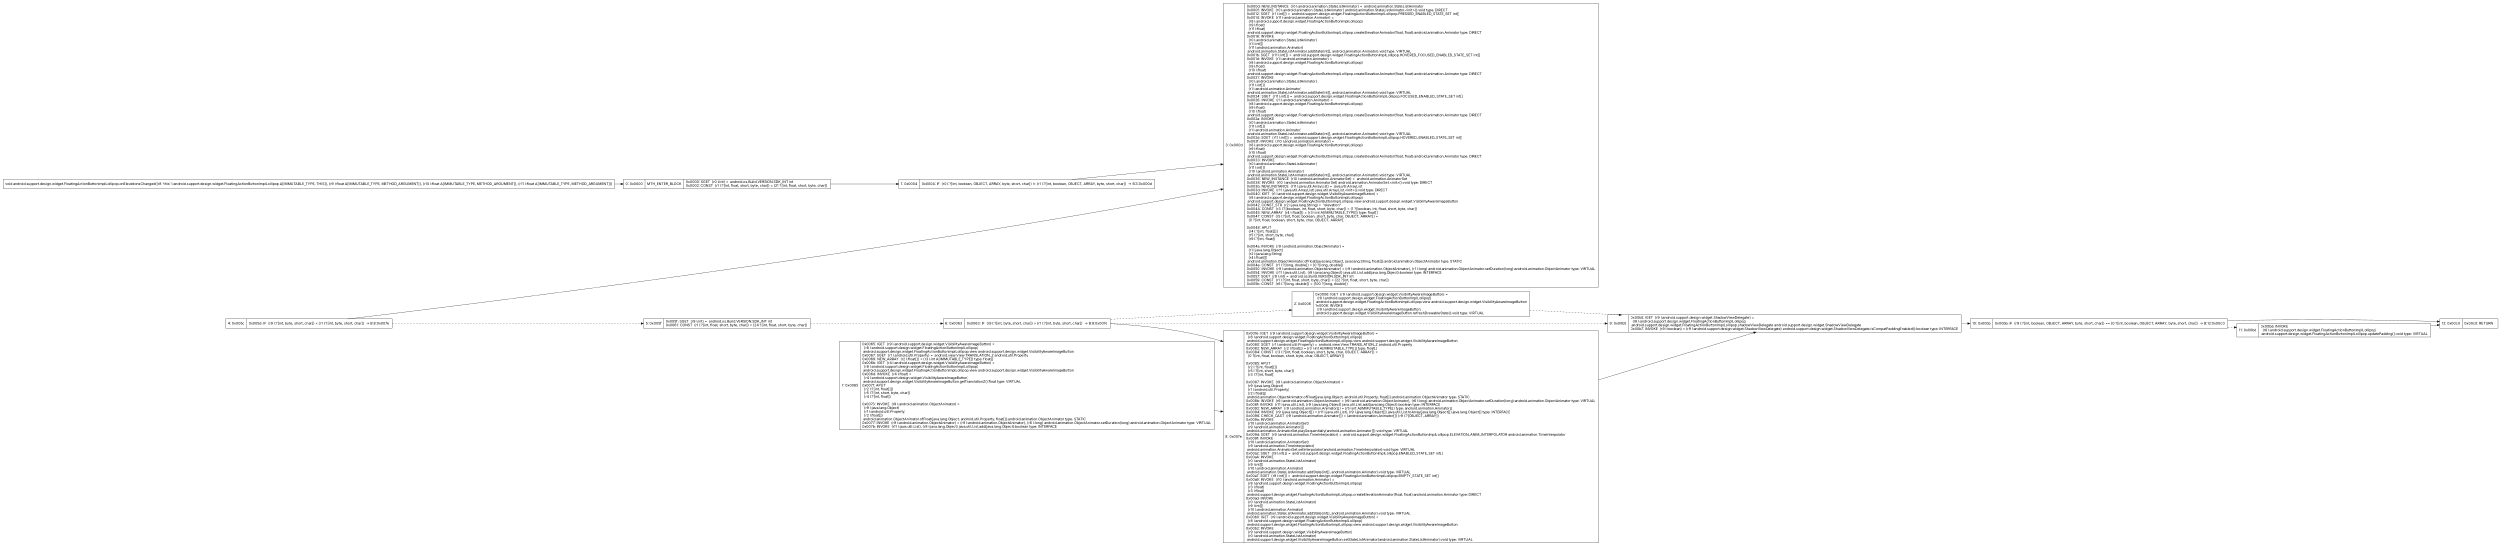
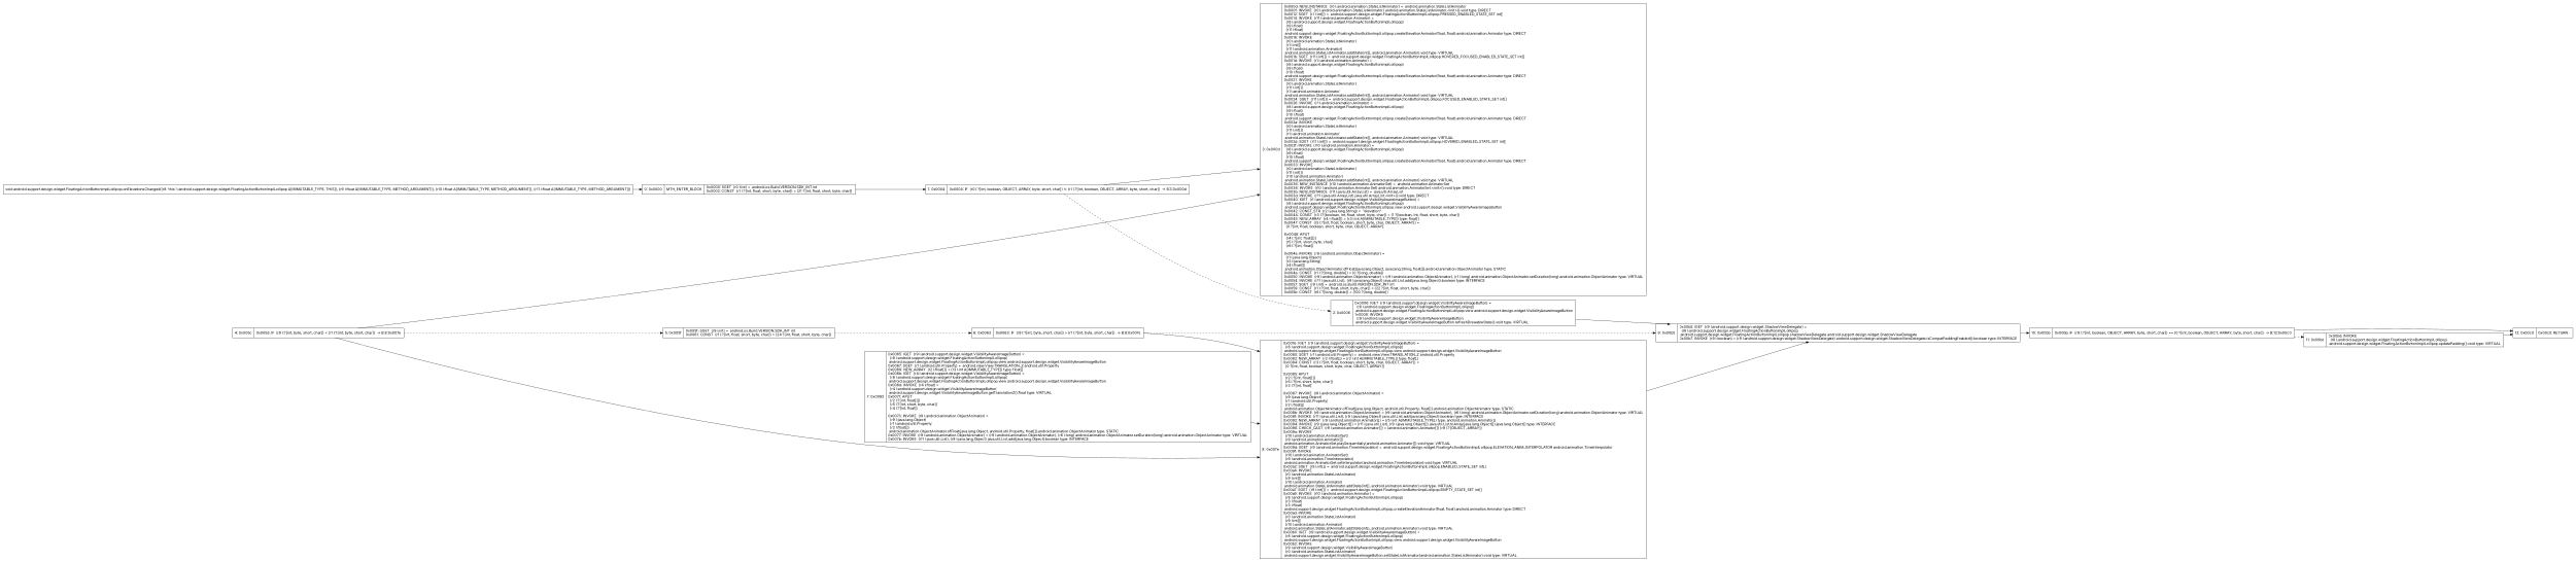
  digraph {
    fontname=Inter
    rankdir=LR
    node [fontname=Inter shape=record]
    edge [fontname=Inter]
    n1 [label="{0\:\ 0x0000|MTH_ENTER_BLOCK\l|0x0000: SGET  (r0 I:int) =  android.os.Build.VERSION.SDK_INT int \l0x0002: CONST  (r1 I:?[int, float, short, byte, char]) = (21 ?[int, float, short, byte, char]) \l}"]
    n2 [label="{1\:\ 0x0004|0x0004: IF  (r0 I:?[int, boolean, OBJECT, ARRAY, byte, short, char]) != (r1 I:?[int, boolean, OBJECT, ARRAY, byte, short, char])  \-\> B:3:0x000d \l}"]
    n3 [label="{2\:\ 0x0006|0x0006: IGET  (r9 I:android.support.design.widget.VisibilityAwareImageButton) = \l  (r8 I:android.support.design.widget.FloatingActionButtonImplLollipop)\l android.support.design.widget.FloatingActionButtonImplLollipop.view android.support.design.widget.VisibilityAwareImageButton \l1x0008: INVOKE  \l  (r9 I:android.support.design.widget.VisibilityAwareImageButton)\l android.support.design.widget.VisibilityAwareImageButton.refreshDrawableState():void type: VIRTUAL \l}"]
-   n4 [label="{3\:\ 0x000d|0x000d: NEW_INSTANCE  (r0 I:android.animation.StateListAnimator) =  android.animation.StateListAnimator \l0x000f: INVOKE  (r0 I:android.animation.StateListAnimator) android.animation.StateListAnimator.\<init\>():void type: DIRECT \l0x0012: SGET  (r1 I:int[]) =  android.support.design.widget.FloatingActionButtonImplLollipop.PRESSED_ENABLED_STATE_SET int[] \l0x0014: INVOKE  (r11 I:android.animation.Animator) = \l  (r8 I:android.support.design.widget.FloatingActionButtonImplLollipop)\l  (r9 I:float)\l  (r11 I:float)\l android.support.design.widget.FloatingActionButtonImplLollipop.createElevationAnimator(float, float):android.animation.Animator type: DIRECT \l0x0018: INVOKE  \l  (r0 I:android.animation.StateListAnimator)\l  (r1 I:int[])\l  (r11 I:android.animation.Animator)\l android.animation.StateListAnimator.addState(int[], android.animation.Animator):void type: VIRTUAL \l0x001b: SGET  (r11 I:int[]) =  android.support.design.widget.FloatingActionButtonImplLollipop.HOVERED_FOCUSED_ENABLED_STATE_SET int[] \l0x001d: INVOKE  (r1 I:android.animation.Animator) = \l  (r8 I:android.support.design.widget.FloatingActionButtonImplLollipop)\l  (r9 I:float)\l  (r10 I:float)\l android.support.design.widget.FloatingActionButtonImplLollipop.createElevationAnimator(float, float):android.animation.Animator type: DIRECT \l0x0021: INVOKE  \l  (r0 I:android.animation.StateListAnimator)\l  (r11 I:int[])\l  (r1 I:android.animation.Animator)\l android.animation.StateListAnimator.addState(int[], android.animation.Animator):void type: VIRTUAL \l0x0024: SGET  (r11 I:int[]) =  android.support.design.widget.FloatingActionButtonImplLollipop.FOCUSED_ENABLED_STATE_SET int[] \l0x0026: INVOKE  (r1 I:android.animation.Animator) = \l  (r8 I:android.support.design.widget.FloatingActionButtonImplLollipop)\l  (r9 I:float)\l  (r10 I:float)\l android.support.design.widget.FloatingActionButtonImplLollipop.createElevationAnimator(float, float):android.animation.Animator type: DIRECT \l0x002a: INVOKE  \l  (r0 I:android.animation.StateListAnimator)\l  (r11 I:int[])\l  (r1 I:android.animation.Animator)\l android.animation.StateListAnimator.addState(int[], android.animation.Animator):void type: VIRTUAL \l0x002d: SGET  (r11 I:int[]) =  android.support.design.widget.FloatingActionButtonImplLollipop.HOVERED_ENABLED_STATE_SET int[] \l0x002f: INVOKE  (r10 I:android.animation.Animator) = \l  (r8 I:android.support.design.widget.FloatingActionButtonImplLollipop)\l  (r9 I:float)\l  (r10 I:float)\l android.support.design.widget.FloatingActionButtonImplLollipop.createElevationAnimator(float, float):android.animation.Animator type: DIRECT \l0x0033: INVOKE  \l  (r0 I:android.animation.StateListAnimator)\l  (r11 I:int[])\l  (r10 I:android.animation.Animator)\l android.animation.StateListAnimator.addState(int[], android.animation.Animator):void type: VIRTUAL \l0x0036: NEW_INSTANCE  (r10 I:android.animation.AnimatorSet) =  android.animation.AnimatorSet \l0x0038: INVOKE  (r10 I:android.animation.AnimatorSet) android.animation.AnimatorSet.\<init\>():void type: DIRECT \l0x003b: NEW_INSTANCE  (r11 I:java.util.ArrayList) =  java.util.ArrayList \l0x003d: INVOKE  (r11 I:java.util.ArrayList) java.util.ArrayList.\<init\>():void type: DIRECT \l0x0040: IGET  (r1 I:android.support.design.widget.VisibilityAwareImageButton) = \l  (r8 I:android.support.design.widget.FloatingActionButtonImplLollipop)\l android.support.design.widget.FloatingActionButtonImplLollipop.view android.support.design.widget.VisibilityAwareImageButton \l0x0042: CONST_STR  (r2 I:java.lang.String) =  \"elevation\" \l0x0044: CONST  (r3 I:?[boolean, int, float, short, byte, char]) = (1 ?[boolean, int, float, short, byte, char]) \l0x0045: NEW_ARRAY  (r4 I:float[]) = (r3 I:int A[IMMUTABLE_TYPE]) type: float[] \l0x0047: CONST  (r5 I:?[int, float, boolean, short, byte, char, OBJECT, ARRAY]) = \l  (0 ?[int, float, boolean, short, byte, char, OBJECT, ARRAY])\l \l0x0048: APUT  \l  (r4 I:?[int, float][])\l  (r5 I:?[int, short, byte, char])\l  (r9 I:?[int, float])\l \l0x004a: INVOKE  (r9 I:android.animation.ObjectAnimator) = \l  (r1 I:java.lang.Object)\l  (r2 I:java.lang.String)\l  (r4 I:float[])\l android.animation.ObjectAnimator.ofFloat(java.lang.Object, java.lang.String, float[]):android.animation.ObjectAnimator type: STATIC \l0x004e: CONST  (r1 I:?[long, double]) = (0 ?[long, double]) \l0x0050: INVOKE  (r9 I:android.animation.ObjectAnimator) = (r9 I:android.animation.ObjectAnimator), (r1 I:long) android.animation.ObjectAnimator.setDuration(long):android.animation.ObjectAnimator type: VIRTUAL \l0x0054: INVOKE  (r11 I:java.util.List), (r9 I:java.lang.Object) java.util.List.add(java.lang.Object):boolean type: INTERFACE \l0x0057: SGET  (r9 I:int) =  android.os.Build.VERSION.SDK_INT int \l0x0059: CONST  (r1 I:?[int, float, short, byte, char]) = (22 ?[int, float, short, byte, char]) \l0x005b: CONST  (r6 I:?[long, double]) = (100 ?[long, double]) \l}"]
+   n4 [label="{3\:\ 0x000d|0x000d: NEW_INSTANCE  (r0 I:android.animation.StateListAnimator) =  android.animation.StateListAnimator \l0x000f: INVOKE  (r0 I:android.animation.StateListAnimator) android.animation.StateListAnimator.\<init\>():void type: DIRECT \l0x0012: SGET  (r1 I:int[]) =  android.support.design.widget.FloatingActionButtonImplLollipop.PRESSED_ENABLED_STATE_SET int[] \l0x0014: INVOKE  (r11 I:android.animation.Animator) = \l  (r8 I:android.support.design.widget.FloatingActionButtonImplLollipop)\l  (r9 I:float)\l  (r11 I:float)\l android.support.design.widget.FloatingActionButtonImplLollipop.createElevationAnimator(float, float):android.animation.Animator type: DIRECT \l0x0018: INVOKE  \l  (r0 I:android.animation.StateListAnimator)\l  (r1 I:int[])\l  (r11 I:android.animation.Animator)\l android.animation.StateListAnimator.addState(int[], android.animation.Animator):void type: VIRTUAL \l0x001b: SGET  (r11 I:int[]) =  android.support.design.widget.FloatingActionButtonImplLollipop.HOVERED_FOCUSED_ENABLED_STATE_SET int[] \l0x001d: INVOKE  (r1 I:android.animation.Animator) = \l  (r8 I:android.support.design.widget.FloatingActionButtonImplLollipop)\l  (r9 I:float)\l  (r10 I:float)\l android.support.design.widget.FloatingActionButtonImplLollipop.createElevationAnimator(float, float):android.animation.Animator type: DIRECT \l0x0021: INVOKE  \l  (r0 I:android.animation.StateListAnimator)\l  (r11 I:int[])\l  (r1 I:android.animation.Animator)\l android.animation.StateListAnimator.addState(int[], android.animation.Animator):void type: VIRTUAL \l0x0024: SGET  (r11 I:int[]) =  android.support.design.widget.FloatingActionButtonImplLollipop.FOCUSED_ENABLED_STATE_SET int[] \l0x0026: INVOKE  (r1 I:android.animation.Animator) = \l  (r8 I:android.support.design.widget.FloatingActionButtonImplLollipop)\l  (r9 I:float)\l  (r10 I:float)\l android.support.design.widget.FloatingActionButtonImplLollipop.createElevationAnimator(float, float):android.animation.Animator type: DIRECT \l0x002a: INVOKE  \l  (r0 I:android.animation.StateListAnimator)\l  (r11 I:int[])\l  (r1 I:android.animation.Animator)\l android.animation.StateListAnimator.addState(int[], android.animation.Animator):void type: VIRTUAL \l0x002d: SGET  (r11 I:int[]) =  android.support.design.widget.FloatingActionButtonImplLollipop.HOVERED_ENABLED_STATE_SET int[] \l0x002f: INVOKE  (r10 I:android.animation.Animator) = \l  (r8 I:android.support.design.widget.FloatingActionButtonImplLollipop)\l  (r9 I:float)\l  (r10 I:float)\l android.support.design.widget.FloatingActionButtonImplLollipop.createElevationAnimator(float, float):android.animation.Animator type: DIRECT \l0x0033: INVOKE  \l  (r0 I:android.animation.StateListAnimator)\l  (r11 I:int[])\l  (r10 I:android.animation.Animator)\l android.animation.StateListAnimator.addState(int[], android.animation.Animator):void type: VIRTUAL \l0x0036: NEW_INSTANCE  (r10 I:android.animation.AnimatorSet) =  android.animation.AnimatorSet \l0x0038: INVOKE  (r10 I:android.animation.AnimatorSet) android.animation.AnimatorSet.\<init\>():void type: DIRECT \l0x003b: NEW_INSTANCE  (r11 I:java.util.ArrayList) =  java.util.ArrayList \l0x003d: INVOKE  (r11 I:java.util.ArrayList) java.util.ArrayList.\<init\>():void type: DIRECT \l0x0040: IGET  (r1 I:android.support.design.widget.VisibilityAwareImageButton) = \l  (r8 I:android.support.design.widget.FloatingActionButtonImplLollipop)\l android.support.design.widget.FloatingActionButtonImplLollipop.view android.support.design.widget.VisibilityAwareImageButton \l0x0042: CONST_STR  (r2 I:java.lang.String) =  \"elevation\" \l0x0044: CONST  (r3 I:?[boolean, int, float, short, byte, char]) = (1 ?[boolean, int, float, short, byte, char]) \l0x0045: NEW_ARRAY  (r4 I:float[]) = (r3 I:int A[IMMUTABLE_TYPE]) type: float[] \l0x0047: CONST  (r5 I:?[int, float, boolean, short, byte, char, OBJECT, ARRAY]) = \l  (0 ?[int, float, boolean, short, byte, char, OBJECT, ARRAY])\l \l8x0048: APUT  \l  (r4 I:?[int, float][])\l  (r5 I:?[int, short, byte, char])\l  (r9 I:?[int, float])\l \l0x004a: INVOKE  (r9 I:android.animation.ObjectAnimator) = \l  (r1 I:java.lang.Object)\l  (r2 I:java.lang.String)\l  (r4 I:float[])\l android.animation.ObjectAnimator.ofFloat(java.lang.Object, java.lang.String, float[]):android.animation.ObjectAnimator type: STATIC \l0x004e: CONST  (r1 I:?[long, double]) = (0 ?[long, double]) \l0x0050: INVOKE  (r9 I:android.animation.ObjectAnimator) = (r9 I:android.animation.ObjectAnimator), (r1 I:long) android.animation.ObjectAnimator.setDuration(long):android.animation.ObjectAnimator type: VIRTUAL \l0x0054: INVOKE  (r11 I:java.util.List), (r9 I:java.lang.Object) java.util.List.add(java.lang.Object):boolean type: INTERFACE \l0x0057: SGET  (r9 I:int) =  android.os.Build.VERSION.SDK_INT int \l0x0059: CONST  (r1 I:?[int, float, short, byte, char]) = (22 ?[int, float, short, byte, char]) \l0x005b: CONST  (r6 I:?[long, double]) = (100 ?[long, double]) \l}"]
    n5 [label="{9\:\ 0x00b5|0x00b5: IGET  (r9 I:android.support.design.widget.ShadowViewDelegate) = \l  (r8 I:android.support.design.widget.FloatingActionButtonImplLollipop)\l android.support.design.widget.FloatingActionButtonImplLollipop.shadowViewDelegate android.support.design.widget.ShadowViewDelegate \l0x00b7: INVOKE  (r9 I:boolean) = (r9 I:android.support.design.widget.ShadowViewDelegate) android.support.design.widget.ShadowViewDelegate.isCompatPaddingEnabled():boolean type: INTERFACE \l}"]
    n6 [label="{10\:\ 0x00bb|0x00bb: IF  (r9 I:?[int, boolean, OBJECT, ARRAY, byte, short, char]) == (0 ?[int, boolean, OBJECT, ARRAY, byte, short, char])  \-\> B:12:0x00c0 \l}"]
    n7 [label="{4\:\ 0x005d|0x005d: IF  (r9 I:?[int, byte, short, char]) \< (r1 I:?[int, byte, short, char])  \-\> B:8:0x007e \l}"]
    n8 [label="{5\:\ 0x005f|0x005f: SGET  (r9 I:int) =  android.os.Build.VERSION.SDK_INT int \l0x0061: CONST  (r1 I:?[int, float, short, byte, char]) = (24 ?[int, float, short, byte, char]) \l}"]
    n9 [label="{8\:\ 0x007e|0x007e: IGET  (r9 I:android.support.design.widget.VisibilityAwareImageButton) = \l  (r8 I:android.support.design.widget.FloatingActionButtonImplLollipop)\l android.support.design.widget.FloatingActionButtonImplLollipop.view android.support.design.widget.VisibilityAwareImageButton \l0x0080: SGET  (r1 I:android.util.Property) =  android.view.View.TRANSLATION_Z android.util.Property \l0x0082: NEW_ARRAY  (r2 I:float[]) = (r3 I:int A[IMMUTABLE_TYPE]) type: float[] \l0x0084: CONST  (r3 I:?[int, float, boolean, short, byte, char, OBJECT, ARRAY]) = \l  (0 ?[int, float, boolean, short, byte, char, OBJECT, ARRAY])\l \l0x0085: APUT  \l  (r2 I:?[int, float][])\l  (r5 I:?[int, short, byte, char])\l  (r3 I:?[int, float])\l \l0x0087: INVOKE  (r9 I:android.animation.ObjectAnimator) = \l  (r9 I:java.lang.Object)\l  (r1 I:android.util.Property)\l  (r2 I:float[])\l android.animation.ObjectAnimator.ofFloat(java.lang.Object, android.util.Property, float[]):android.animation.ObjectAnimator type: STATIC \l0x008b: INVOKE  (r9 I:android.animation.ObjectAnimator) = (r9 I:android.animation.ObjectAnimator), (r6 I:long) android.animation.ObjectAnimator.setDuration(long):android.animation.ObjectAnimator type: VIRTUAL \l0x008f: INVOKE  (r11 I:java.util.List), (r9 I:java.lang.Object) java.util.List.add(java.lang.Object):boolean type: INTERFACE \l0x0092: NEW_ARRAY  (r9 I:android.animation.Animator[]) = (r5 I:int A[IMMUTABLE_TYPE]) type: android.animation.Animator[] \l0x0094: INVOKE  (r9 I:java.lang.Object[]) = (r11 I:java.util.List), (r9 I:java.lang.Object[]) java.util.List.toArray(java.lang.Object[]):java.lang.Object[] type: INTERFACE \l0x0098: CHECK_CAST  (r9 I:android.animation.Animator[]) = (android.animation.Animator[]) (r9 I:?[OBJECT, ARRAY]) \l0x009a: INVOKE  \l  (r10 I:android.animation.AnimatorSet)\l  (r9 I:android.animation.Animator[])\l android.animation.AnimatorSet.playSequentially(android.animation.Animator[]):void type: VIRTUAL \l0x009d: SGET  (r9 I:android.animation.TimeInterpolator) =  android.support.design.widget.FloatingActionButtonImplLollipop.ELEVATION_ANIM_INTERPOLATOR android.animation.TimeInterpolator \l0x009f: INVOKE  \l  (r10 I:android.animation.AnimatorSet)\l  (r9 I:android.animation.TimeInterpolator)\l android.animation.AnimatorSet.setInterpolator(android.animation.TimeInterpolator):void type: VIRTUAL \l0x00a2: SGET  (r9 I:int[]) =  android.support.design.widget.FloatingActionButtonImplLollipop.ENABLED_STATE_SET int[] \l0x00a4: INVOKE  \l  (r0 I:android.animation.StateListAnimator)\l  (r9 I:int[])\l  (r10 I:android.animation.Animator)\l android.animation.StateListAnimator.addState(int[], android.animation.Animator):void type: VIRTUAL \l0x00a7: SGET  (r9 I:int[]) =  android.support.design.widget.FloatingActionButtonImplLollipop.EMPTY_STATE_SET int[] \l0x00a9: INVOKE  (r10 I:android.animation.Animator) = \l  (r8 I:android.support.design.widget.FloatingActionButtonImplLollipop)\l  (r3 I:float)\l  (r3 I:float)\l android.support.design.widget.FloatingActionButtonImplLollipop.createElevationAnimator(float, float):android.animation.Animator type: DIRECT \l0x00ad: INVOKE  \l  (r0 I:android.animation.StateListAnimator)\l  (r9 I:int[])\l  (r10 I:android.animation.Animator)\l android.animation.StateListAnimator.addState(int[], android.animation.Animator):void type: VIRTUAL \l0x00b0: IGET  (r9 I:android.support.design.widget.VisibilityAwareImageButton) = \l  (r8 I:android.support.design.widget.FloatingActionButtonImplLollipop)\l android.support.design.widget.FloatingActionButtonImplLollipop.view android.support.design.widget.VisibilityAwareImageButton \l0x00b2: INVOKE  \l  (r9 I:android.support.design.widget.VisibilityAwareImageButton)\l  (r0 I:android.animation.StateListAnimator)\l android.support.design.widget.VisibilityAwareImageButton.setStateListAnimator(android.animation.StateListAnimator):void type: VIRTUAL \l}"]
    n10 [label="{6\:\ 0x0063|0x0063: IF  (r9 I:?[int, byte, short, char]) \> (r1 I:?[int, byte, short, char])  \-\> B:8:0x007e \l}"]
    n11 [label="{7\:\ 0x0065|0x0065: IGET  (r9 I:android.support.design.widget.VisibilityAwareImageButton) = \l  (r8 I:android.support.design.widget.FloatingActionButtonImplLollipop)\l android.support.design.widget.FloatingActionButtonImplLollipop.view android.support.design.widget.VisibilityAwareImageButton \l0x0067: SGET  (r1 I:android.util.Property) =  android.view.View.TRANSLATION_Z android.util.Property \l0x0069: NEW_ARRAY  (r2 I:float[]) = (r3 I:int A[IMMUTABLE_TYPE]) type: float[] \l0x006b: IGET  (r4 I:android.support.design.widget.VisibilityAwareImageButton) = \l  (r8 I:android.support.design.widget.FloatingActionButtonImplLollipop)\l android.support.design.widget.FloatingActionButtonImplLollipop.view android.support.design.widget.VisibilityAwareImageButton \l0x006d: INVOKE  (r4 I:float) = \l  (r4 I:android.support.design.widget.VisibilityAwareImageButton)\l android.support.design.widget.VisibilityAwareImageButton.getTranslationZ():float type: VIRTUAL \l0x0071: APUT  \l  (r2 I:?[int, float][])\l  (r5 I:?[int, short, byte, char])\l  (r4 I:?[int, float])\l \l0x0073: INVOKE  (r9 I:android.animation.ObjectAnimator) = \l  (r9 I:java.lang.Object)\l  (r1 I:android.util.Property)\l  (r2 I:float[])\l android.animation.ObjectAnimator.ofFloat(java.lang.Object, android.util.Property, float[]):android.animation.ObjectAnimator type: STATIC \l0x0077: INVOKE  (r9 I:android.animation.ObjectAnimator) = (r9 I:android.animation.ObjectAnimator), (r6 I:long) android.animation.ObjectAnimator.setDuration(long):android.animation.ObjectAnimator type: VIRTUAL \l0x007b: INVOKE  (r11 I:java.util.List), (r9 I:java.lang.Object) java.util.List.add(java.lang.Object):boolean type: INTERFACE \l}"]
    n12 [label="{11\:\ 0x00bd|0x00bd: INVOKE  \l  (r8 I:android.support.design.widget.FloatingActionButtonImplLollipop)\l android.support.design.widget.FloatingActionButtonImplLollipop.updatePadding():void type: VIRTUAL \l}"]
    n13 [label="{12\:\ 0x00c0|0x00c0: RETURN   \l}"]
    n14 [label="{void android.support.design.widget.FloatingActionButtonImplLollipop.onElevationsChanged((r8 'this' I:android.support.design.widget.FloatingActionButtonImplLollipop A[IMMUTABLE_TYPE, THIS]), (r9 I:float A[IMMUTABLE_TYPE, METHOD_ARGUMENT]), (r10 I:float A[IMMUTABLE_TYPE, METHOD_ARGUMENT]), (r11 I:float A[IMMUTABLE_TYPE, METHOD_ARGUMENT])) }"]
    n1 -> n2
-   n10 -> n3 [style=dashed]
+   n2 -> n3 [style=dashed]
    n2 -> n4
-   n3 -> n5 [style=dashed]
+   n3 -> n5
    n5 -> n6
    n6 -> n12 [style=dashed]
    n6 -> n13
    n7 -> n4
    n7 -> n8 [style=dashed]
+   n7 -> n9
    n8 -> n10 [style=dashed]
    n9 -> n5
    n10 -> n5 [style=dashed]
    n10 -> n9
    n11 -> n9
    n12 -> n13
    n14 -> n1
  }
